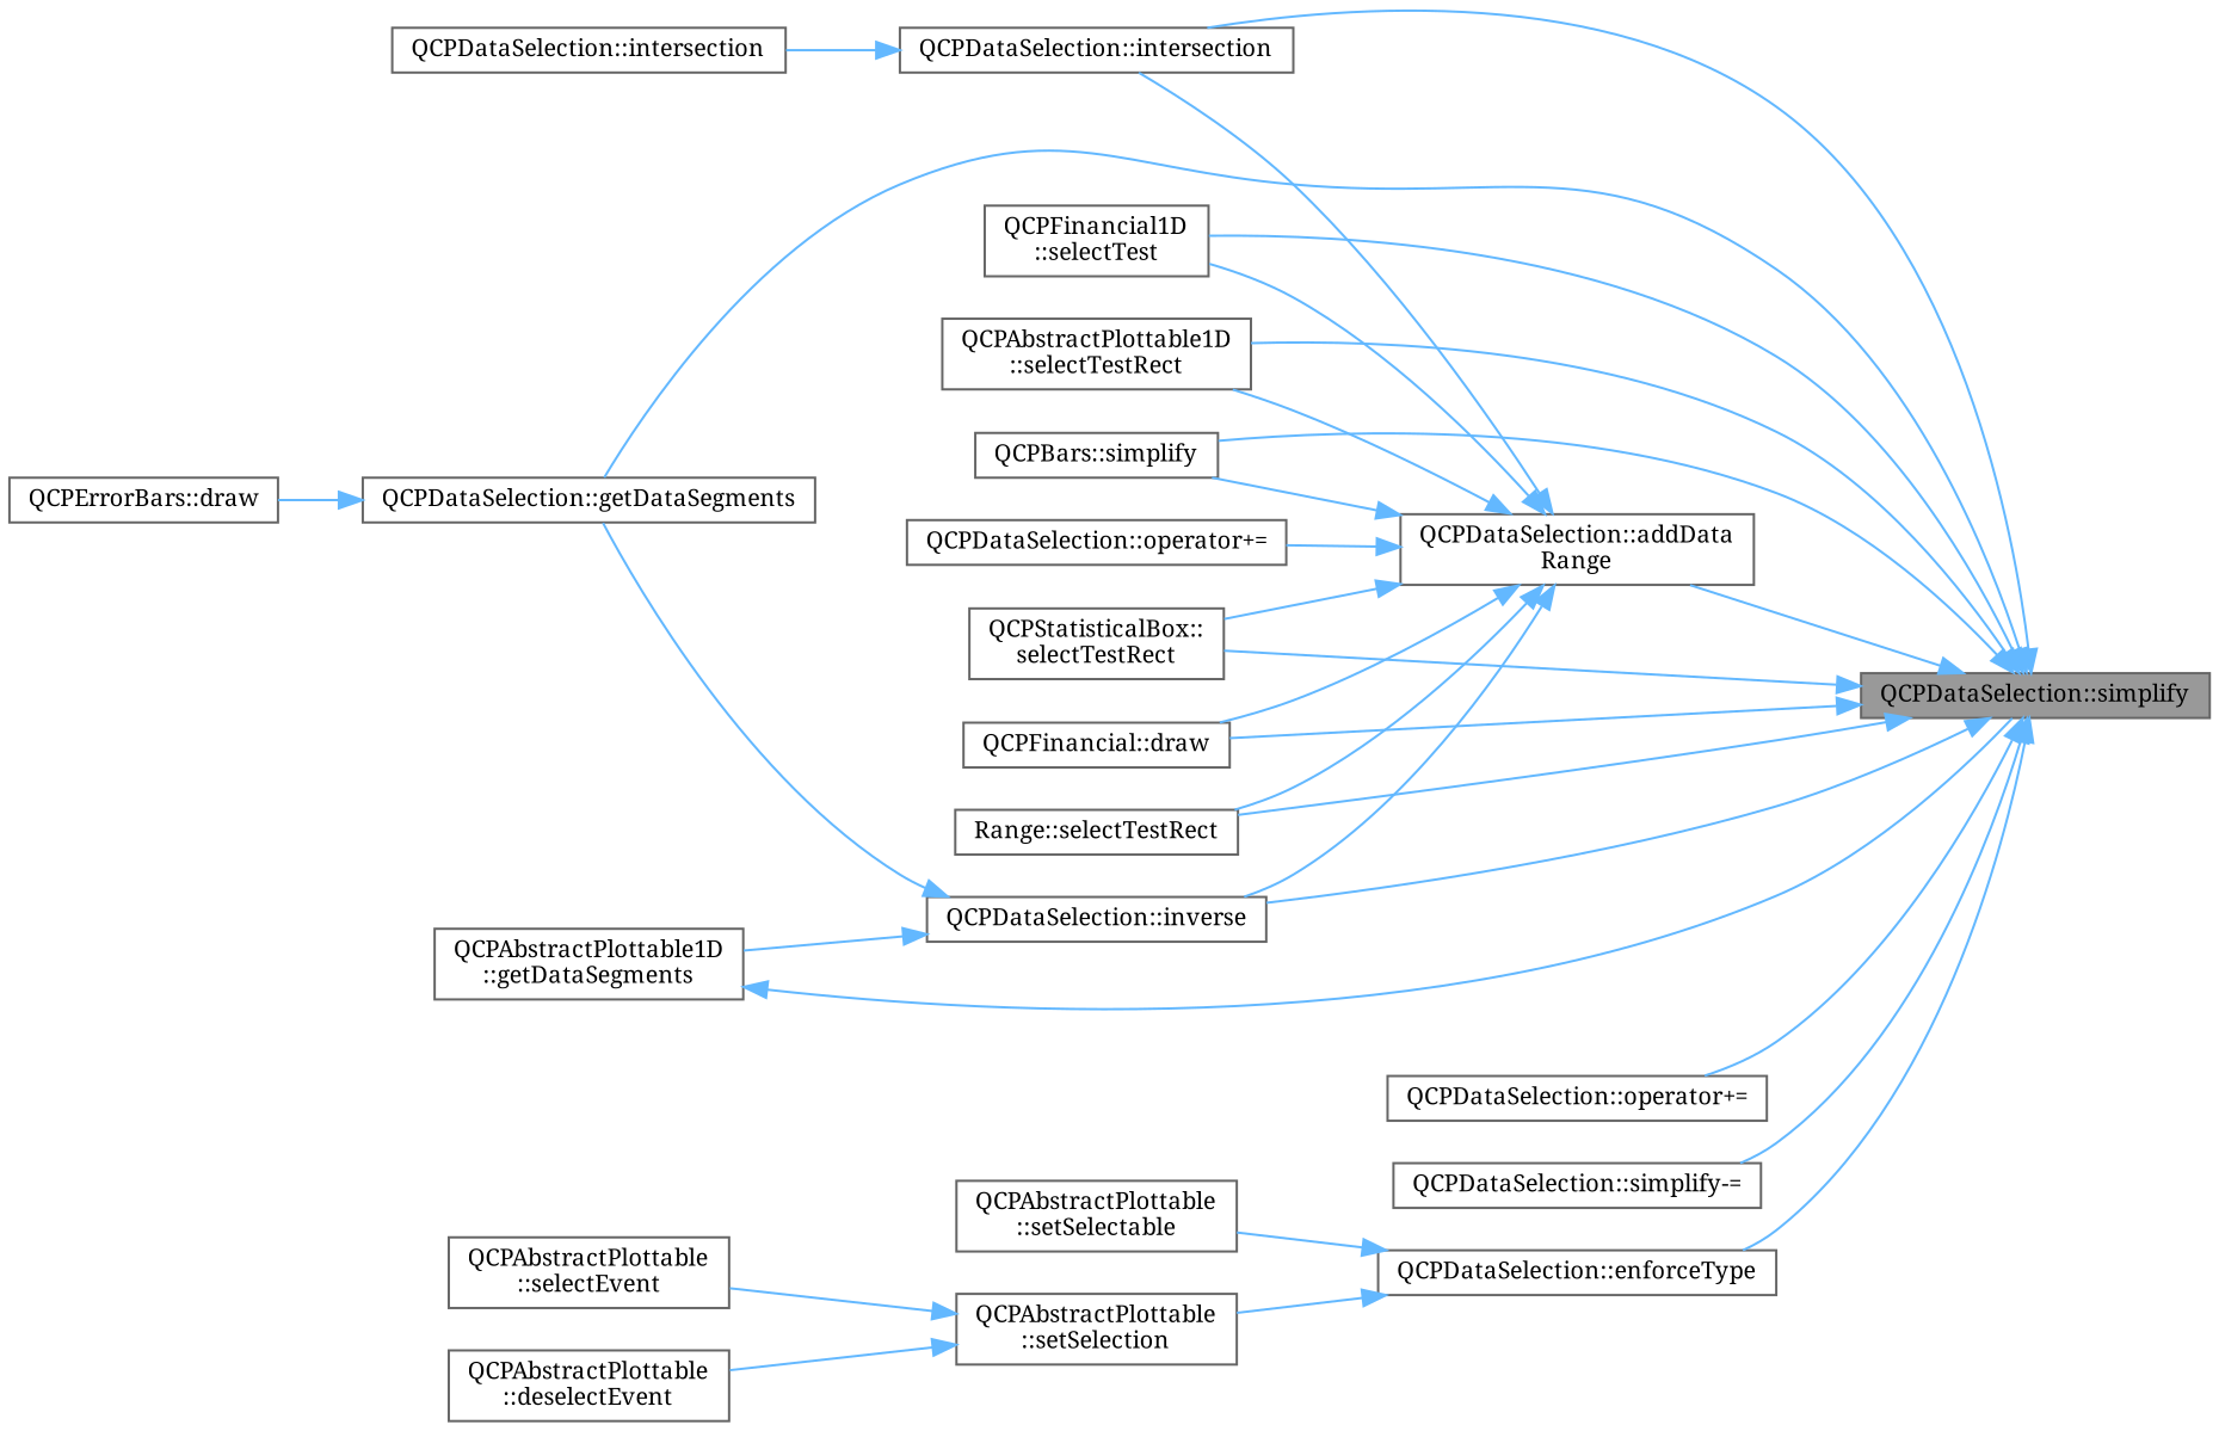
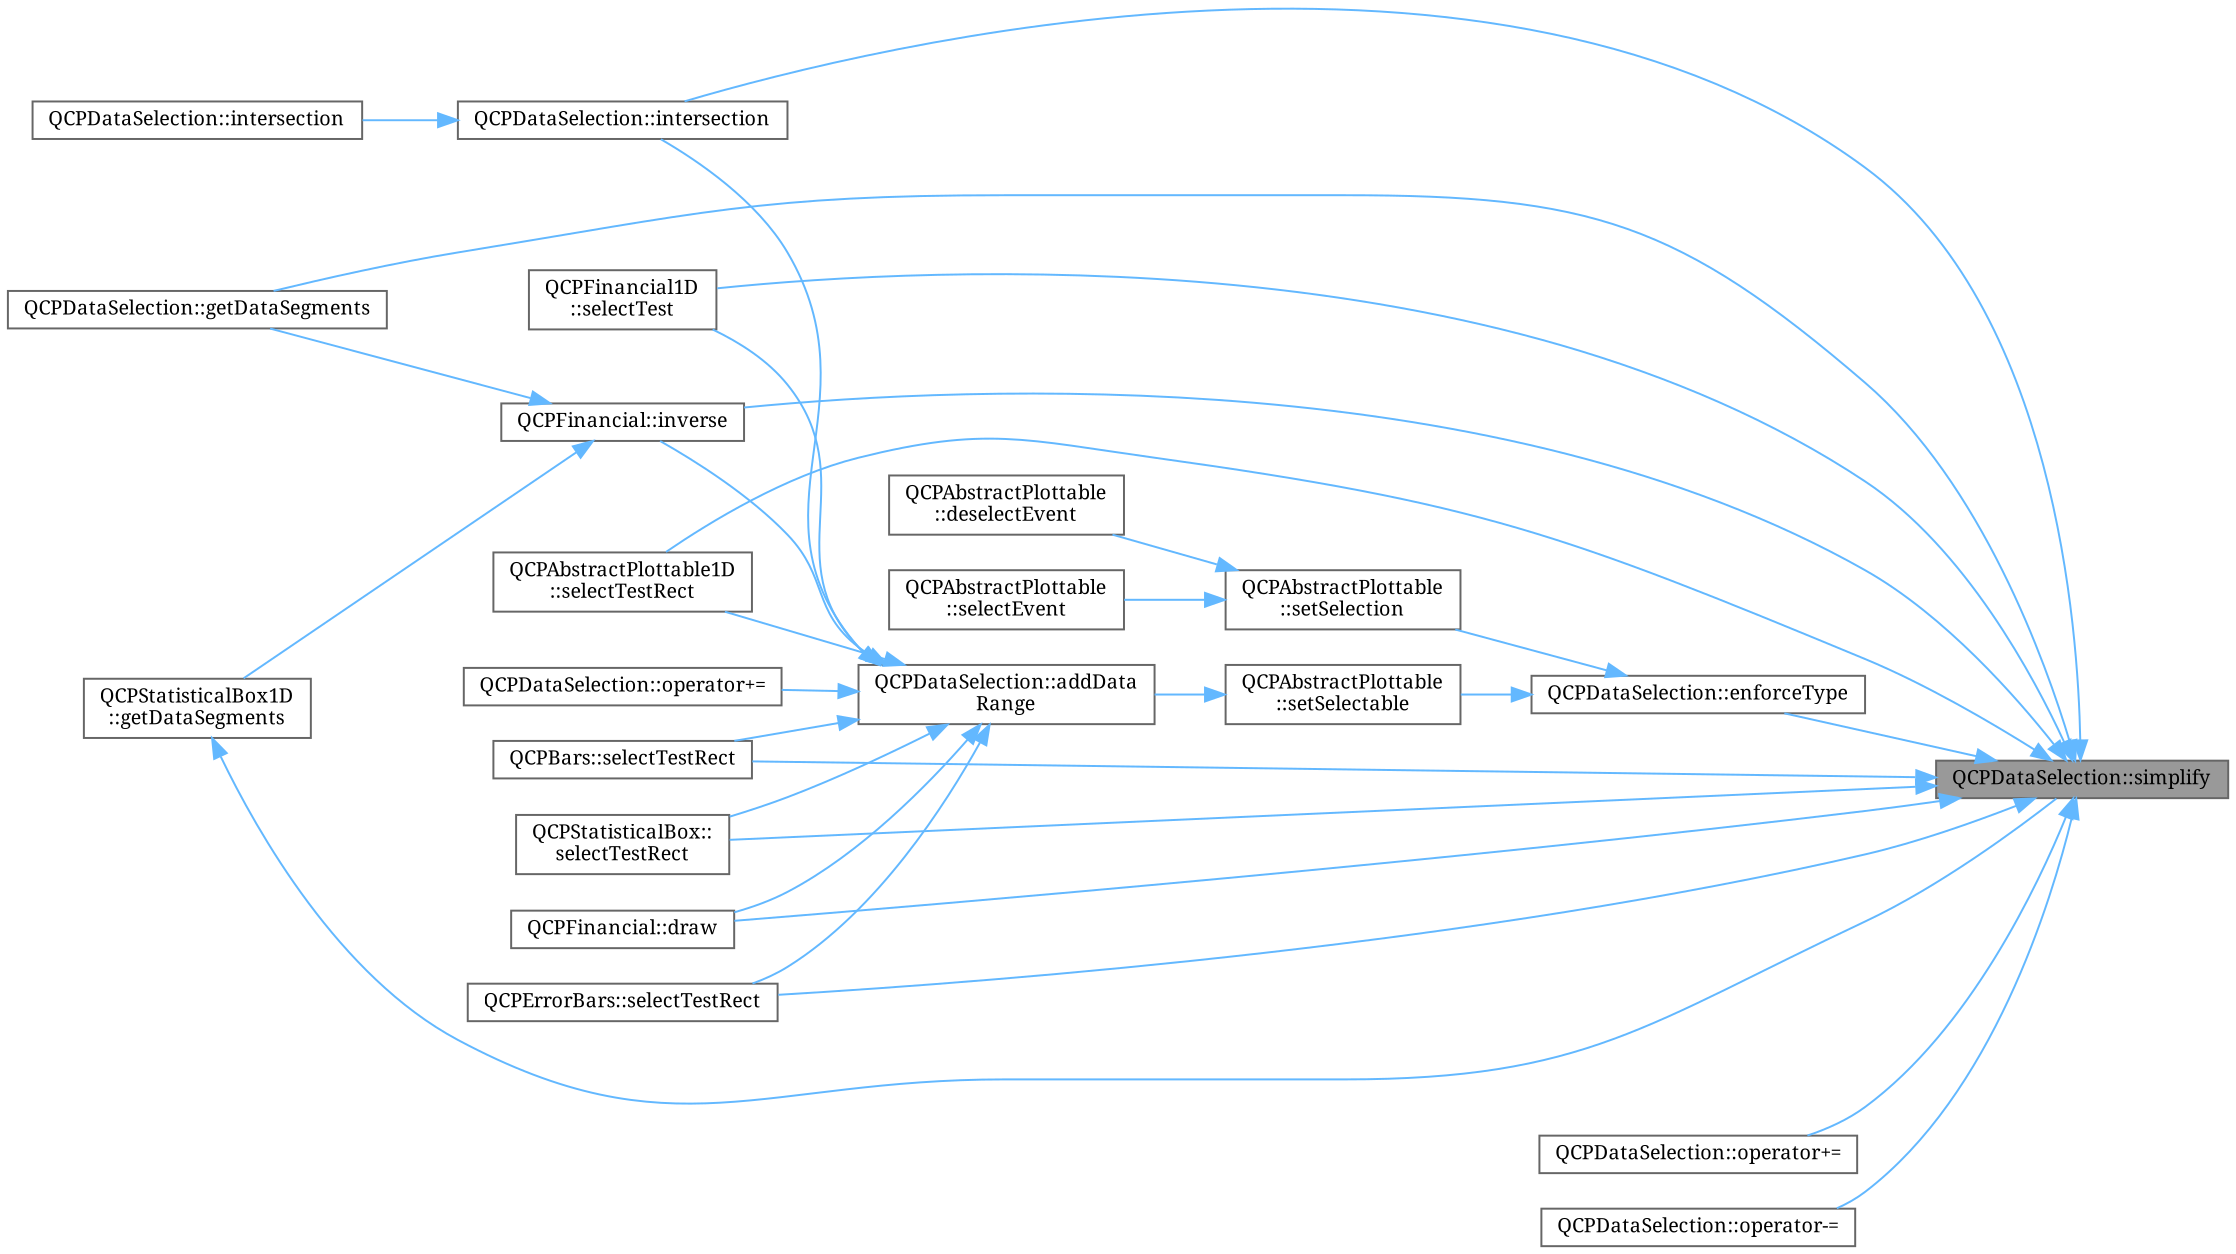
  digraph {
    fontname="Noto Serif"
    rankdir=RL
    node [color=grey40 fillcolor=white fontname="Noto Serif" fontsize=10 shape=box style=filled]
    edge [color=steelblue1 dir=back fontname="Noto Serif" fontsize=10 labelfontname=Helvetica labelfontsize=10 style=solid]
    n1 [color=gray40 fillcolor=grey60 fontcolor=black height=0.2 label="QCPDataSelection::simplify" width=0.4]
    n2 [height=0.2 label="QCPDataSelection::addData\lRange" width=0.4]
    n3 [height=0.2 label="QCPDataSelection::intersection" width=0.4]
-   n4 [height=0.2 label="QCPDataSelection::inverse" width=0.4]
+   n4 [height=0.2 label="QCPFinancial::inverse" width=0.4]
    n5 [height=0.2 label="QCPDataSelection::getDataSegments" width=0.4]
    n6 [height=0.2 label="QCPFinancial1D\l::selectTest" width=0.4]
    n7 [height=0.2 label="QCPAbstractPlottable1D\l::selectTestRect" width=0.4]
-   n8 [height=0.2 label="QCPBars::simplify" width=0.4]
+   n8 [height=0.2 label="QCPBars::selectTestRect" width=0.4]
    n9 [height=0.2 label="QCPStatisticalBox::\lselectTestRect" width=0.4]
    n10 [height=0.2 label="QCPFinancial::draw" width=0.4]
-   n11 [height=0.2 label="Range::selectTestRect" width=0.4]
+   n11 [height=0.2 label="QCPErrorBars::selectTestRect" width=0.4]
    n12 [height=0.2 label="QCPDataSelection::enforceType" width=0.4]
    n13 [height=0.2 label="QCPDataSelection::operator+=" width=0.4]
-   n14 [height=0.2 label="QCPDataSelection::simplify-=" width=0.4]
+   n14 [height=0.2 label="QCPDataSelection::operator-=" width=0.4]
    n15 [height=0.2 label="QCPDataSelection::operator+=" width=0.4]
    n16 [height=0.2 label="QCPDataSelection::intersection" width=0.4]
-   n17 [height=0.2 label="QCPAbstractPlottable1D\l::getDataSegments" width=0.4]
-   n18 [height=0.2 label="QCPErrorBars::draw" width=0.4]
+   n17 [height=0.2 label="QCPStatisticalBox1D\l::getDataSegments" width=0.4]
    n19 [height=0.2 label="QCPAbstractPlottable\l::setSelectable" width=0.4]
    n20 [height=0.2 label="QCPAbstractPlottable\l::setSelection" width=0.4]
    n21 [height=0.2 label="QCPAbstractPlottable\l::deselectEvent" width=0.4]
    n22 [height=0.2 label="QCPAbstractPlottable\l::selectEvent" width=0.4]
-   n1 -> n2
+   n19 -> n2
    n1 -> n3
    n1 -> n4
    n1 -> n5
    n1 -> n6
    n1 -> n7
    n1 -> n8
    n1 -> n9
    n1 -> n10
    n1 -> n11
    n1 -> n12
    n1 -> n13
    n1 -> n14
    n2 -> n3
    n2 -> n4
    n2 -> n6
    n2 -> n7
    n2 -> n8
    n2 -> n9
    n2 -> n10
    n2 -> n11
    n2 -> n15
    n3 -> n16
    n4 -> n5
    n4 -> n17
-   n5 -> n18
    n12 -> n19
    n12 -> n20
    n17 -> n1
    n20 -> n21
    n20 -> n22
  }
